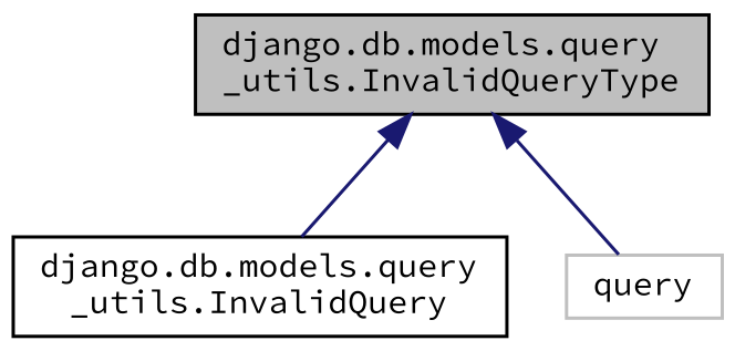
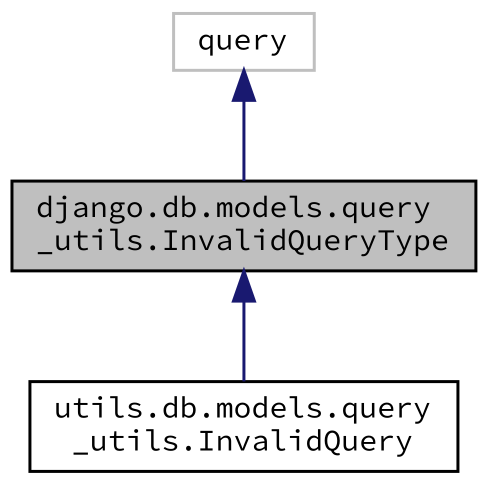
  digraph {
    fontname="Source Code Pro"
    node [color=black fillcolor=white fontname="Source Code Pro" fontsize=10 shape=record style=filled]
    edge [color=midnightblue dir=back fontname="Source Code Pro" fontsize=10 labelfontname=Helvetica labelfontsize=10 style=solid]
    n1 [fillcolor=grey75 fontcolor=black height=0.2 label="django.db.models.query\l_utils.InvalidQueryType" width=0.4]
-   n2 [height=0.2 label="django.db.models.query\l_utils.InvalidQuery" width=0.4]
+   n2 [height=0.2 label="utils.db.models.query\l_utils.InvalidQuery" width=0.4]
    n3 [color=grey75 height=0.2 label=query width=0.4]
    n1 -> n2
-   n1 -> n3
+   n3 -> n1
  }
